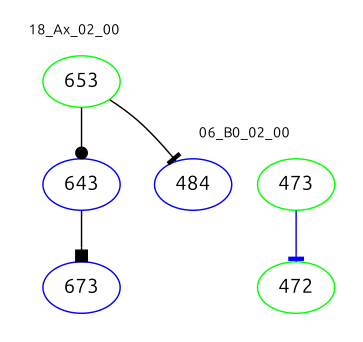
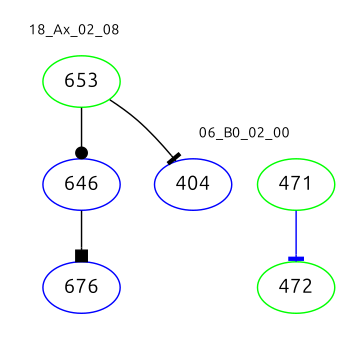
  digraph {
    fontname=Ubuntu
    node [color=green fontname=Ubuntu]
    edge [arrowhead=tee color=black fontname=Ubuntu]
    n1 [label=653]
-   n2 [color=blue label=643]
-   n3 [color=blue label=673]
-   n4 [label=473]
+   n2 [color=blue label=646]
+   n3 [color=blue label=676]
+   n4 [label=471]
    n5 [label=472]
-   n6 [color=blue label=484]
+   n6 [color=blue label=404]
    subgraph cluster_1 {
      color=white
      fontsize=10
-     label="18_Ax_02_00"
+     label="18_Ax_02_08"
      n1
      n2
      n3
    }
    subgraph cluster_2 {
      color=white
      fontsize=10
      label="06_B0_02_00"
      n4
      n5
      n6
    }
    n1 -> n2 [arrowhead=dot]
    n1 -> n6
    n2 -> n3 [arrowhead=box]
    n4 -> n5 [color=blue]
  }
